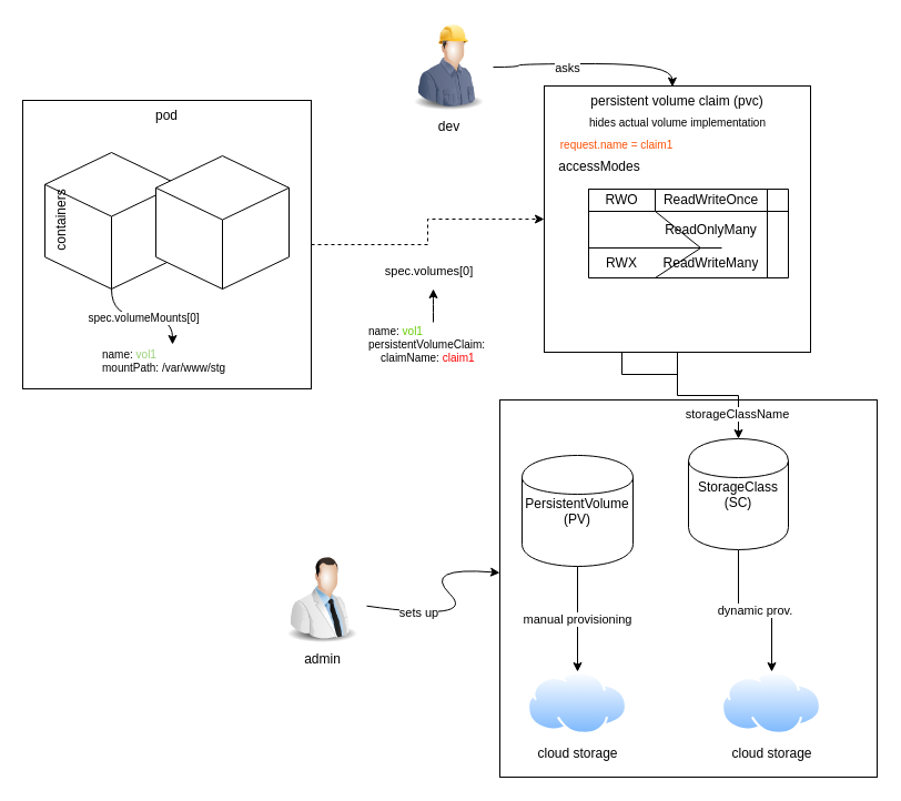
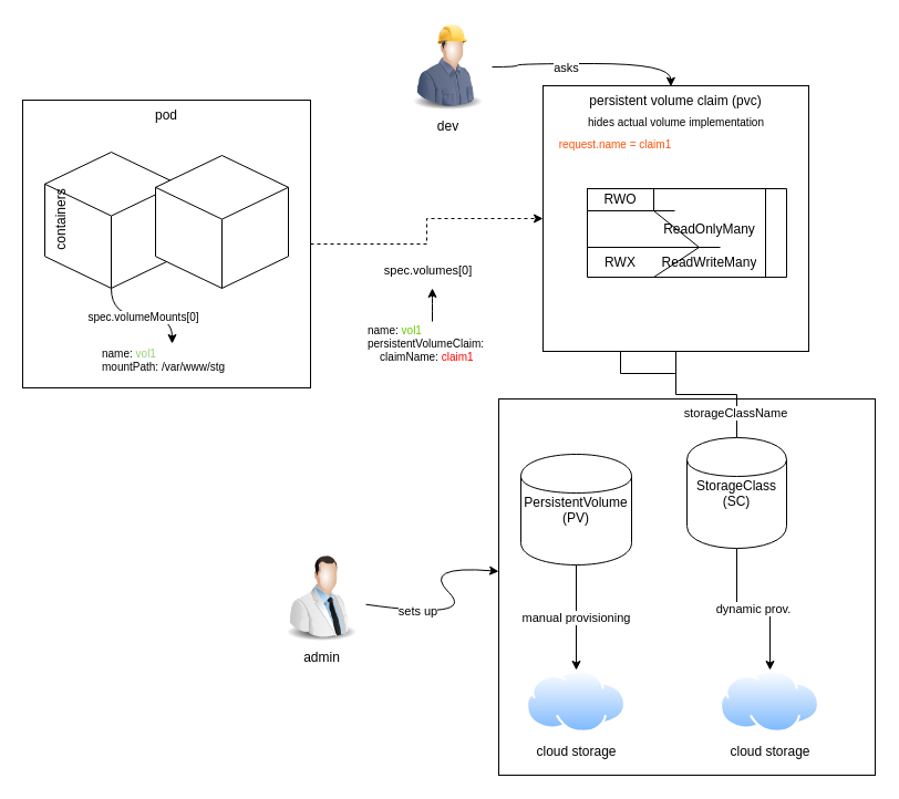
  <mxCell id="0" />
  <mxCell id="1" parent="0" />
  <mxCell id="2" value="" style="whiteSpace=wrap;html=1;aspect=fixed;" vertex="1" parent="1"><mxGeometry x="450" y="360" width="340" height="340" as="geometry" /></mxCell>
  <mxCell id="3" value="" style="edgeStyle=orthogonalEdgeStyle;rounded=0;orthogonalLoop=1;jettySize=auto;html=1;dashed=1;" edge="1" parent="1" source="5" target="13"><mxGeometry relative="1" as="geometry" /></mxCell>
  <mxCell id="4" value="&lt;br&gt;spec.volumes[0]" style="edgeLabel;html=1;align=center;verticalAlign=top;resizable=0;points=[];" vertex="1" connectable="0" parent="3"><mxGeometry x="-0.077" y="-1" relative="1" as="geometry"><mxPoint x="-1" y="1" as="offset" /></mxGeometry></mxCell>
  <mxCell id="5" value="pod" style="whiteSpace=wrap;html=1;aspect=fixed;verticalAlign=top;" vertex="1" parent="1"><mxGeometry x="20" y="90" width="260" height="260" as="geometry" /></mxCell>
  <mxCell id="6" style="edgeStyle=orthogonalEdgeStyle;curved=1;rounded=0;orthogonalLoop=1;jettySize=auto;html=1;exitX=0.5;exitY=1;exitDx=0;exitDy=0;exitPerimeter=0;fontSize=10;fontColor=#FF5005;" edge="1" parent="1" source="8" target="42"><mxGeometry relative="1" as="geometry" /></mxCell>
  <mxCell id="7" value="&lt;font color=&quot;#000000&quot;&gt;spec.volumeMounts[0]&lt;br&gt;&lt;/font&gt;" style="edgeLabel;html=1;align=center;verticalAlign=middle;resizable=0;points=[];fontSize=10;fontColor=#FF5005;" vertex="1" connectable="0" parent="6"><mxGeometry x="0.018" relative="1" as="geometry"><mxPoint as="offset" /></mxGeometry></mxCell>
  <mxCell id="8" value="containers" style="whiteSpace=wrap;html=1;shape=mxgraph.basic.isocube;isoAngle=15;verticalAlign=top;horizontal=0;" vertex="1" parent="1"><mxGeometry x="40" y="137" width="120" height="123" as="geometry" /></mxCell>
  <mxCell id="9" value="" style="whiteSpace=wrap;html=1;shape=mxgraph.basic.isocube;isoAngle=15;" vertex="1" parent="1"><mxGeometry x="140" y="140" width="120" height="120" as="geometry" /></mxCell>
  <mxCell id="10" value="" style="edgeStyle=orthogonalEdgeStyle;rounded=0;orthogonalLoop=1;jettySize=auto;html=1;" edge="1" parent="1" source="13" target="24"><mxGeometry relative="1" as="geometry" /></mxCell>
- <mxCell id="11" value="" style="edgeStyle=orthogonalEdgeStyle;rounded=0;orthogonalLoop=1;jettySize=auto;html=1;" edge="1" parent="1" source="13" target="30"><mxGeometry relative="1" as="geometry" /></mxCell>
+ <mxCell id="11" value="" style="edgeStyle=orthogonalEdgeStyle;rounded=0;orthogonalLoop=1;jettySize=auto;html=1;endArrow=none;" edge="1" parent="1" source="13" target="30"><mxGeometry relative="1" as="geometry" /></mxCell>
  <mxCell id="12" value="storageClassName" style="edgeLabel;html=1;align=center;verticalAlign=middle;resizable=0;points=[];" vertex="1" connectable="0" parent="11"><mxGeometry x="0.437" y="-2" relative="1" as="geometry"><mxPoint y="14.5" as="offset" /></mxGeometry></mxCell>
  <mxCell id="13" value="persistent volume claim (pvc)" style="whiteSpace=wrap;html=1;aspect=fixed;verticalAlign=top;" vertex="1" parent="1"><mxGeometry x="490" y="77" width="240" height="240" as="geometry" /></mxCell>
- <mxCell id="14" value="accessModes" style="text;html=1;strokeColor=none;fillColor=none;align=center;verticalAlign=middle;whiteSpace=wrap;overflow=hidden;" vertex="1" parent="1"><mxGeometry x="500" y="140" width="80" height="20" as="geometry" /></mxCell>
  <mxCell id="15" value="" style="shape=table;html=1;whiteSpace=wrap;startSize=0;container=1;collapsible=0;childLayout=tableLayout;" vertex="1" parent="1"><mxGeometry x="530" y="170" width="180" height="80" as="geometry" /></mxCell>
  <mxCell id="16" value="" style="shape=partialRectangle;html=1;whiteSpace=wrap;collapsible=0;dropTarget=0;pointerEvents=0;fillColor=none;top=0;left=0;bottom=0;right=0;points=[[0,0.5],[1,0.5]];portConstraint=eastwest;" vertex="1" parent="15"><mxGeometry width="180" height="20" as="geometry" /></mxCell>
  <mxCell id="17" value="RWO" style="shape=partialRectangle;html=1;whiteSpace=wrap;connectable=0;fillColor=none;top=0;left=0;bottom=0;right=0;overflow=hidden;" vertex="1" parent="16"><mxGeometry width="60" height="20" as="geometry" /></mxCell>
- <mxCell id="18" value="ReadWriteOnce" style="shape=partialRectangle;html=1;whiteSpace=wrap;connectable=0;fillColor=none;top=0;left=0;bottom=0;right=0;overflow=hidden;" vertex="1" parent="16"><mxGeometry x="60" width="101" height="20" as="geometry" /></mxCell>
  <mxCell id="19" value="" style="shape=partialRectangle;html=1;whiteSpace=wrap;connectable=0;fillColor=none;top=0;left=0;bottom=0;right=0;overflow=hidden;" vertex="1" parent="16"><mxGeometry x="161" width="19" height="20" as="geometry" /></mxCell>
  <mxCell id="20" value="" style="shape=partialRectangle;html=1;whiteSpace=wrap;collapsible=0;dropTarget=0;pointerEvents=0;fillColor=none;top=0;left=0;bottom=0;right=0;points=[[0,0.5],[1,0.5]];portConstraint=eastwest;" vertex="1" parent="15"><mxGeometry y="20" width="180" height="33" as="geometry" /></mxCell>
  <mxCell id="21" value="ReadOnlyMany" style="shape=partialRectangle;html=1;whiteSpace=wrap;connectable=0;fillColor=none;top=0;left=0;bottom=0;right=0;overflow=hidden;" vertex="1" parent="20"><mxGeometry x="60" width="101" height="33" as="geometry" /></mxCell>
  <mxCell id="22" value="" style="shape=partialRectangle;html=1;whiteSpace=wrap;connectable=0;fillColor=none;top=0;left=0;bottom=0;right=0;overflow=hidden;" vertex="1" parent="20"><mxGeometry x="161" width="19" height="33" as="geometry" /></mxCell>
  <mxCell id="23" value="" style="shape=partialRectangle;html=1;whiteSpace=wrap;collapsible=0;dropTarget=0;pointerEvents=0;fillColor=none;top=0;left=0;bottom=0;right=0;points=[[0,0.5],[1,0.5]];portConstraint=eastwest;" vertex="1" parent="15"><mxGeometry y="53" width="180" height="27" as="geometry" /></mxCell>
  <mxCell id="24" value="RWX" style="shape=partialRectangle;html=1;whiteSpace=wrap;connectable=0;fillColor=none;top=0;left=0;bottom=0;right=0;overflow=hidden;" vertex="1" parent="23"><mxGeometry width="60" height="27" as="geometry" /></mxCell>
  <mxCell id="25" value="ReadWriteMany" style="shape=partialRectangle;html=1;whiteSpace=wrap;connectable=0;fillColor=none;top=0;left=0;bottom=0;right=0;overflow=hidden;" vertex="1" parent="23"><mxGeometry x="60" width="101" height="27" as="geometry" /></mxCell>
  <mxCell id="26" value="" style="shape=partialRectangle;html=1;whiteSpace=wrap;connectable=0;fillColor=none;top=0;left=0;bottom=0;right=0;overflow=hidden;" vertex="1" parent="23"><mxGeometry x="161" width="19" height="27" as="geometry" /></mxCell>
  <mxCell id="27" value="manual provisioning" style="edgeStyle=orthogonalEdgeStyle;rounded=0;orthogonalLoop=1;jettySize=auto;html=1;" edge="1" parent="1" source="28" target="31"><mxGeometry relative="1" as="geometry" /></mxCell>
  <mxCell id="28" value="PersistentVolume (PV)" style="shape=cylinder;whiteSpace=wrap;html=1;boundedLbl=1;backgroundOutline=1;verticalAlign=top;" vertex="1" parent="1"><mxGeometry x="470" y="410" width="100" height="100" as="geometry" /></mxCell>
  <mxCell id="29" value="dynamic prov." style="edgeStyle=orthogonalEdgeStyle;rounded=0;orthogonalLoop=1;jettySize=auto;html=1;" edge="1" parent="1" source="30" target="32"><mxGeometry relative="1" as="geometry" /></mxCell>
  <mxCell id="30" value="StorageClass (SC)" style="shape=cylinder;whiteSpace=wrap;html=1;boundedLbl=1;backgroundOutline=1;verticalAlign=top;" vertex="1" parent="1"><mxGeometry x="620" y="395" width="90" height="100" as="geometry" /></mxCell>
  <mxCell id="31" value="cloud storage" style="aspect=fixed;perimeter=ellipsePerimeter;html=1;align=center;shadow=0;dashed=0;spacingTop=3;image;image=img/lib/active_directory/internet_cloud.svg;" vertex="1" parent="1"><mxGeometry x="475" y="605" width="90" height="56.7" as="geometry" /></mxCell>
  <mxCell id="32" value="cloud storage" style="aspect=fixed;perimeter=ellipsePerimeter;html=1;align=center;shadow=0;dashed=0;spacingTop=3;image;image=img/lib/active_directory/internet_cloud.svg;" vertex="1" parent="1"><mxGeometry x="650" y="605" width="90" height="56.7" as="geometry" /></mxCell>
  <mxCell id="33" value="admin" style="image;html=1;image=img/lib/clip_art/people/Scientist_Man_128x128.png" vertex="1" parent="1"><mxGeometry x="250" y="500" width="80" height="80" as="geometry" /></mxCell>
  <mxCell id="34" value="" style="curved=1;endArrow=classic;html=1;" edge="1" parent="1" source="33" target="2"><mxGeometry width="50" height="50" relative="1" as="geometry"><mxPoint x="380" y="560" as="sourcePoint" /><mxPoint x="440" y="530" as="targetPoint" /><Array as="points"><mxPoint x="430" y="560" /><mxPoint x="380" y="510" /></Array></mxGeometry></mxCell>
  <mxCell id="35" value="sets up" style="edgeLabel;html=1;align=center;verticalAlign=middle;resizable=0;points=[];" vertex="1" connectable="0" parent="34"><mxGeometry x="-0.611" y="1" relative="1" as="geometry"><mxPoint as="offset" /></mxGeometry></mxCell>
  <mxCell id="36" style="edgeStyle=orthogonalEdgeStyle;curved=1;rounded=0;orthogonalLoop=1;jettySize=auto;html=1;entryX=0.481;entryY=0.003;entryDx=0;entryDy=0;entryPerimeter=0;" edge="1" parent="1" source="38" target="13"><mxGeometry relative="1" as="geometry" /></mxCell>
  <mxCell id="37" value="asks" style="edgeLabel;html=1;align=center;verticalAlign=middle;resizable=0;points=[];" vertex="1" connectable="0" parent="36"><mxGeometry x="-0.253" y="-3" relative="1" as="geometry"><mxPoint as="offset" /></mxGeometry></mxCell>
  <mxCell id="38" value="dev" style="image;html=1;image=img/lib/clip_art/people/Construction_Worker_Man_128x128.png" vertex="1" parent="1"><mxGeometry x="364" width="80" height="80" as="geometry" y="20" /></mxCell>
  <mxCell id="39" value="hides actual volume implementation" style="text;html=1;align=center;verticalAlign=middle;resizable=0;points=[];autosize=1;fontSize=10;" vertex="1" parent="1"><mxGeometry x="525" y="100" width="170" height="20" as="geometry" /></mxCell>
  <mxCell id="40" style="edgeStyle=orthogonalEdgeStyle;curved=1;rounded=0;orthogonalLoop=1;jettySize=auto;html=1;fontSize=10;" edge="1" parent="1" source="41"><mxGeometry relative="1" as="geometry"><mxPoint x="390" y="260" as="targetPoint" /></mxGeometry></mxCell>
  <mxCell id="41" value="name: &lt;font color=&quot;#66cc00&quot;&gt;vol1&lt;/font&gt;&lt;br&gt;persistentVolumeClaim:&lt;br&gt;&amp;nbsp; &amp;nbsp; claimName: &lt;font color=&quot;#ff0000&quot;&gt;claim1&lt;/font&gt;" style="text;html=1;align=left;verticalAlign=middle;resizable=0;points=[];autosize=1;fontSize=10;" vertex="1" parent="1"><mxGeometry x="330" y="290" width="120" height="40" as="geometry" /></mxCell>
  <mxCell id="42" value="name: &lt;font color=&quot;#97d077&quot;&gt;vol1&lt;/font&gt;&lt;br&gt;&lt;div&gt;&lt;span&gt;mountPath: /var/www/stg&lt;/span&gt;&lt;/div&gt;" style="text;html=1;align=left;verticalAlign=middle;resizable=0;points=[];autosize=1;fontSize=10;" vertex="1" parent="1"><mxGeometry x="90" y="310" width="130" height="30" as="geometry" /></mxCell>
  <mxCell id="43" value="request.name = claim1" style="text;html=1;align=center;verticalAlign=middle;resizable=0;points=[];autosize=1;fontSize=10;fontColor=#FF5005;" vertex="1" parent="1"><mxGeometry x="490" y="120" width="130" height="20" as="geometry" /></mxCell>
